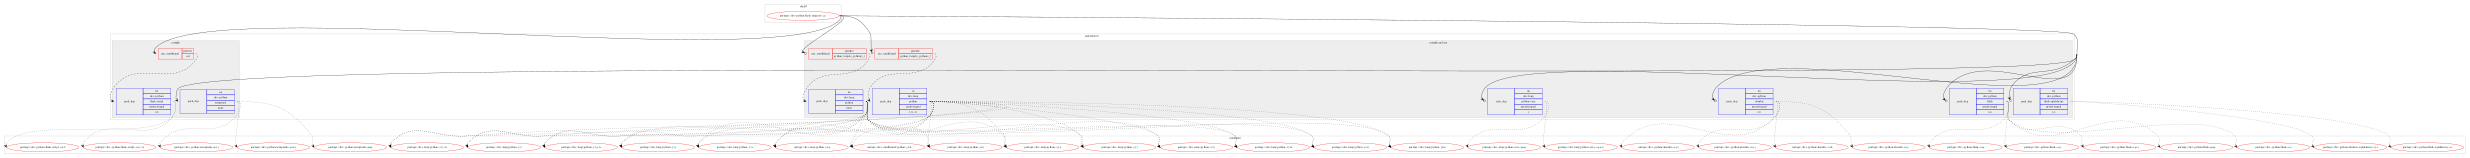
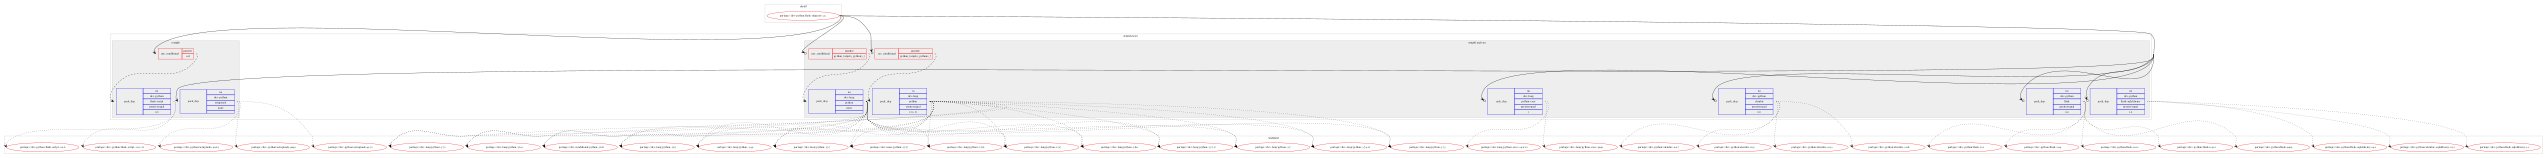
  digraph {
    compound=true
    concentrate=true
    fontname="Playfair Display"
    fontsize=10
    newrank=true
    rankdir=TB
    ranksep=1.5
    node [color=red fontname="Playfair Display" fontsize=10]
    edge [arrowhead=vee fontname="Playfair Display" headport=w style=dotted tailport=e weight=100]
    n1 [label="portage://dev-python/flask-migrate-2.1.1" width=4]
    n2 [color=blue label=<<TABLE BORDER="0" CELLBORDER="1" CELLSPACING="0" CELLPADDING="4" WIDTH="220"><TR><TD ROWSPAN="6" CELLPADDING="30">pack_dep</TD></TR><TR><TD WIDTH="110">no</TD></TR><TR><TD>dev-python</TD></TR><TR><TD>flask-script</TD></TR><TR><TD>greaterequal</TD></TR><TR><TD>0.6</TD></TR></TABLE>> shape=none]
    n3 [label=<<TABLE BORDER="0" CELLBORDER="1" CELLSPACING="0" CELLPADDING="4"><TR><TD ROWSPAN="3" CELLPADDING="10">use_conditional</TD></TR><TR><TD>positive</TD></TR><TR><TD>test</TD></TR></TABLE>> shape=none]
    n4 [color=blue label=<<TABLE BORDER="0" CELLBORDER="1" CELLSPACING="0" CELLPADDING="4" WIDTH="220"><TR><TD ROWSPAN="6" CELLPADDING="30">pack_dep</TD></TR><TR><TD WIDTH="110">no</TD></TR><TR><TD>dev-python</TD></TR><TR><TD>setuptools</TD></TR><TR><TD>none</TD></TR><TR><TD></TD></TR></TABLE>> shape=none]
    n5 [color=blue label=<<TABLE BORDER="0" CELLBORDER="1" CELLSPACING="0" CELLPADDING="4" WIDTH="220"><TR><TD ROWSPAN="6" CELLPADDING="30">pack_dep</TD></TR><TR><TD WIDTH="110">no</TD></TR><TR><TD>dev-lang</TD></TR><TR><TD>python</TD></TR><TR><TD>greaterequal</TD></TR><TR><TD>2.7.5-r2</TD></TR></TABLE>> shape=none]
    n6 [label=<<TABLE BORDER="0" CELLBORDER="1" CELLSPACING="0" CELLPADDING="4"><TR><TD ROWSPAN="3" CELLPADDING="10">use_conditional</TD></TR><TR><TD>positive</TD></TR><TR><TD>python_targets_python2_7</TD></TR></TABLE>> shape=none]
    n7 [color=blue label=<<TABLE BORDER="0" CELLBORDER="1" CELLSPACING="0" CELLPADDING="4" WIDTH="220"><TR><TD ROWSPAN="6" CELLPADDING="30">pack_dep</TD></TR><TR><TD WIDTH="110">no</TD></TR><TR><TD>dev-lang</TD></TR><TR><TD>python</TD></TR><TR><TD>none</TD></TR><TR><TD></TD></TR></TABLE>> shape=none]
    n8 [label=<<TABLE BORDER="0" CELLBORDER="1" CELLSPACING="0" CELLPADDING="4"><TR><TD ROWSPAN="3" CELLPADDING="10">use_conditional</TD></TR><TR><TD>positive</TD></TR><TR><TD>python_targets_python3_5</TD></TR></TABLE>> shape=none]
    n9 [color=blue label=<<TABLE BORDER="0" CELLBORDER="1" CELLSPACING="0" CELLPADDING="4" WIDTH="220"><TR><TD ROWSPAN="6" CELLPADDING="30">pack_dep</TD></TR><TR><TD WIDTH="110">no</TD></TR><TR><TD>dev-lang</TD></TR><TR><TD>python-exec</TD></TR><TR><TD>greaterequal</TD></TR><TR><TD>2</TD></TR></TABLE>> shape=none]
    n10 [color=blue label=<<TABLE BORDER="0" CELLBORDER="1" CELLSPACING="0" CELLPADDING="4" WIDTH="220"><TR><TD ROWSPAN="6" CELLPADDING="30">pack_dep</TD></TR><TR><TD WIDTH="110">no</TD></TR><TR><TD>dev-python</TD></TR><TR><TD>alembic</TD></TR><TR><TD>greaterequal</TD></TR><TR><TD>0.6</TD></TR></TABLE>> shape=none]
    n11 [color=blue label=<<TABLE BORDER="0" CELLBORDER="1" CELLSPACING="0" CELLPADDING="4" WIDTH="220"><TR><TD ROWSPAN="6" CELLPADDING="30">pack_dep</TD></TR><TR><TD WIDTH="110">no</TD></TR><TR><TD>dev-python</TD></TR><TR><TD>flask</TD></TR><TR><TD>greaterequal</TD></TR><TR><TD>0.9</TD></TR></TABLE>> shape=none]
    n12 [color=blue label=<<TABLE BORDER="0" CELLBORDER="1" CELLSPACING="0" CELLPADDING="4" WIDTH="220"><TR><TD ROWSPAN="6" CELLPADDING="30">pack_dep</TD></TR><TR><TD WIDTH="110">no</TD></TR><TR><TD>dev-python</TD></TR><TR><TD>flask-sqlalchemy</TD></TR><TR><TD>greaterequal</TD></TR><TR><TD>1.0</TD></TR></TABLE>> shape=none]
    n13 [label="portage://dev-python/flask-script-2.0.5-r1" width=4]
    n14 [label="portage://dev-python/flask-script-2.0.6" width=4]
    n15 [label="portage://dev-python/setuptools-40.6.3" width=4]
    n16 [label="portage://dev-python/setuptools-41.5.1" width=4]
    n17 [label="portage://dev-python/setuptools-9999" width=4]
    n18 [label="portage://dev-lang/python-2.7.15" width=4]
    n19 [label="portage://dev-lang/python-2.7.16" width=4]
    n20 [label="portage://dev-none/python-2.7.17" width=4]
    n21 [label="portage://dev-lang/python-3.5.7" width=4]
-   n22 [label="portage://dev-lang/python-3.5.9" width=4]
+   n22 [label="portage://dev-lang/python-3.4.9" width=4]
    n23 [label="portage://dev-lang/python-3.6.5" width=4]
    n24 [label="portage://dev-conditional/python-3.6.8" width=4]
    n25 [label="portage://dev-lang/python-3.6.9" width=4]
    n26 [label="portage://dev-lang/python-3.7.2" width=4]
    n27 [label="portage://dev-lang/python-3.7.3" width=4]
    n28 [label="portage://dev-lang/python-3.7.4-r1" width=4]
    n29 [label="portage://dev-lang/python-3.7.5" width=4]
    n30 [label="portage://dev-lang/python-3.7.5-r1" width=4]
    n31 [label="portage://dev-lang/python-3.8.0" width=4]
    n32 [label="portage://dev-lang/python-exec-2.4.6-r1" width=4]
    n33 [label="portage://dev-lang/python-exec-9999" width=4]
    n34 [label="portage://dev-python/alembic-0.9.3" width=4]
    n35 [label="portage://dev-python/alembic-0.9.5" width=4]
    n36 [label="portage://dev-python/alembic-0.9.7" width=4]
    n37 [label="portage://dev-python/alembic-1.0.8" width=4]
    n38 [label="portage://dev-python/flask-0.42.2" width=4]
-   n39 [label="portage://dev-python/flask-1.0.2" width=4]
+   n39 [label="portage://dev-python/flask-0.0.2" width=4]
    n40 [label="portage://dev-python/flask-1.0.4" width=4]
    n41 [label="portage://dev-python/flask-1.1.1" width=4]
    n42 [label="portage://dev-python/flask-9999" width=4]
    n43 [label="portage://dev-python/flask-sqlalchemy-2.1" width=4]
    n44 [label="portage://dev-python/alembic-sqlalchemy-2.3.2" width=4]
+   n45 [label="portage://dev-python/flask-sqlalchemy-2.4.1" width=4]
    subgraph cluster_1 {
      color=gray
      label=<<i>ebuild</i>>
      rank=same
      n1
    }
    subgraph cluster_2 {
      color=gray
      label=<<i>dependencies</i>>
      subgraph cluster_3 {
        color=gray
        fillcolor="#eeeeee"
        label=<<i>compile</i>>
        style=filled
        subgraph sub_4 {
          color=gray
          fillcolor="#eeeeee"
          label=<<i>compile</i>>
          style=filled
          n3
          subgraph sub_5 {
            color=gray
            fillcolor="#eeeeee"
            label=<<i>compile</i>>
            style=filled
            n2
          }
        }
        subgraph sub_6 {
          color=gray
          fillcolor="#eeeeee"
          label=<<i>compile</i>>
          style=filled
          n4
        }
      }
      subgraph cluster_7 {
        color=gray
        fillcolor="#eeeeee"
        label=<<i>compile and run</i>>
        style=filled
        subgraph sub_8 {
          color=gray
          fillcolor="#eeeeee"
          label=<<i>compile and run</i>>
          style=filled
          n6
          subgraph sub_9 {
            color=gray
            fillcolor="#eeeeee"
            label=<<i>compile and run</i>>
            style=filled
            n5
          }
        }
        subgraph sub_10 {
          color=gray
          fillcolor="#eeeeee"
          label=<<i>compile and run</i>>
          style=filled
          n8
          subgraph sub_11 {
            color=gray
            fillcolor="#eeeeee"
            label=<<i>compile and run</i>>
            style=filled
            n7
          }
        }
        subgraph sub_12 {
          color=gray
          fillcolor="#eeeeee"
          label=<<i>compile and run</i>>
          style=filled
          n9
        }
        subgraph sub_13 {
          color=gray
          fillcolor="#eeeeee"
          label=<<i>compile and run</i>>
          style=filled
          n10
        }
        subgraph sub_14 {
          color=gray
          fillcolor="#eeeeee"
          label=<<i>compile and run</i>>
          style=filled
          n11
        }
        subgraph sub_15 {
          color=gray
          fillcolor="#eeeeee"
          label=<<i>compile and run</i>>
          style=filled
          n12
        }
      }
      subgraph cluster_16 {
        color=gray
        fillcolor="#eeeeee"
        label=<<i>run</i>>
        style=filled
      }
    }
    subgraph cluster_17 {
      color=gray
      label=<<i>candidates</i>>
      rank=same
      subgraph sub_18 {
        color=black
        label=<<i>candidates</i>>
        nodesep=1
        rank=same
        n13
        n14
      }
      subgraph sub_19 {
        color=black
        label=<<i>candidates</i>>
        nodesep=1
        rank=same
        n15
        n16
        n17
      }
      subgraph sub_20 {
        color=black
        label=<<i>candidates</i>>
        nodesep=1
        rank=same
        n18
        n19
        n20
        n21
        n22
        n23
        n24
        n25
        n26
        n27
        n28
        n29
        n30
        n31
      }
      subgraph sub_21 {
        color=black
        label=<<i>candidates</i>>
        nodesep=1
        rank=same
        n18
        n19
        n20
        n21
        n22
        n23
        n24
        n25
        n26
        n27
        n28
        n29
        n30
        n31
      }
      subgraph sub_22 {
        color=black
        label=<<i>candidates</i>>
        nodesep=1
        rank=same
        n32
        n33
      }
      subgraph sub_23 {
        color=black
        label=<<i>candidates</i>>
        nodesep=1
        rank=same
        n34
        n35
        n36
        n37
      }
      subgraph sub_24 {
        color=black
        label=<<i>candidates</i>>
        nodesep=1
        rank=same
        n38
        n39
        n40
        n41
        n42
      }
      subgraph sub_25 {
        color=black
        label=<<i>candidates</i>>
        nodesep=1
        rank=same
        n43
        n44
+       n45
      }
    }
    n1 -> n3 [style=solid weight=20]
    n1 -> n4 [style=solid weight=20]
    n1 -> n6 [arrowhead=odotvee style=solid weight=20]
    n1 -> n8 [arrowhead=odotvee style=solid weight=20]
    n1 -> n9 [arrowhead=odotvee style=solid weight=20]
    n1 -> n10 [arrowhead=odotvee style=solid weight=20]
    n1 -> n11 [arrowhead=odotvee style=solid weight=20]
    n1 -> n12 [arrowhead=odotvee style=solid weight=20]
    n2 -> n13
    n2 -> n14
    n3 -> n2 [style=dashed weight=20]
    n4 -> n15
    n4 -> n16
    n4 -> n17
    n5 -> n18
    n5 -> n19
    n5 -> n20
    n5 -> n21
    n5 -> n22
    n5 -> n23
    n5 -> n24
    n5 -> n25
    n5 -> n26
    n5 -> n27
    n5 -> n28
    n5 -> n29
    n5 -> n30
    n5 -> n31
    n6 -> n5 [style=dashed weight=20]
    n7 -> n18
    n7 -> n19
    n7 -> n20
    n7 -> n21
    n7 -> n22
    n7 -> n23
    n7 -> n24
    n7 -> n25
    n7 -> n26
    n7 -> n27
    n7 -> n28
    n7 -> n29
    n7 -> n30
    n7 -> n31
    n8 -> n7 [style=dashed weight=20]
    n9 -> n32
    n9 -> n33
    n10 -> n34
    n10 -> n35
    n10 -> n36
    n10 -> n37
    n11 -> n38
    n11 -> n39
    n11 -> n40
    n11 -> n41
    n11 -> n42
    n12 -> n43
    n12 -> n44
+   n12 -> n45
  }
